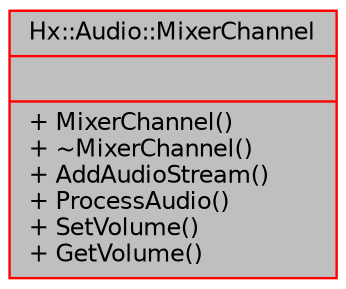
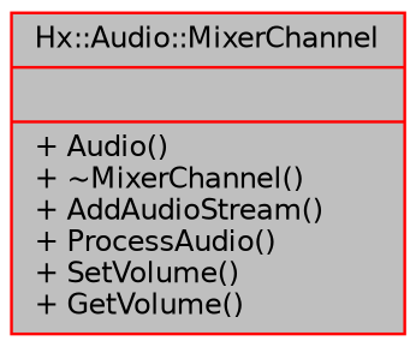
  digraph {
-   n1 [color=red fillcolor=grey75 fontcolor=black fontname=Helvetica fontsize=10 height=0.2 label="{Hx::Audio::MixerChannel\n||+ MixerChannel()\l+ ~MixerChannel()\l+ AddAudioStream()\l+ ProcessAudio()\l+ SetVolume()\l+ GetVolume()\l}" shape=record style=filled width=0.4]
+   n1 [color=red fillcolor=grey75 fontcolor=black fontname=Helvetica fontsize=10 height=0.2 label="{Hx::Audio::MixerChannel\n||+ Audio()\l+ ~MixerChannel()\l+ AddAudioStream()\l+ ProcessAudio()\l+ SetVolume()\l+ GetVolume()\l}" shape=record style=filled width=0.4]
  }
